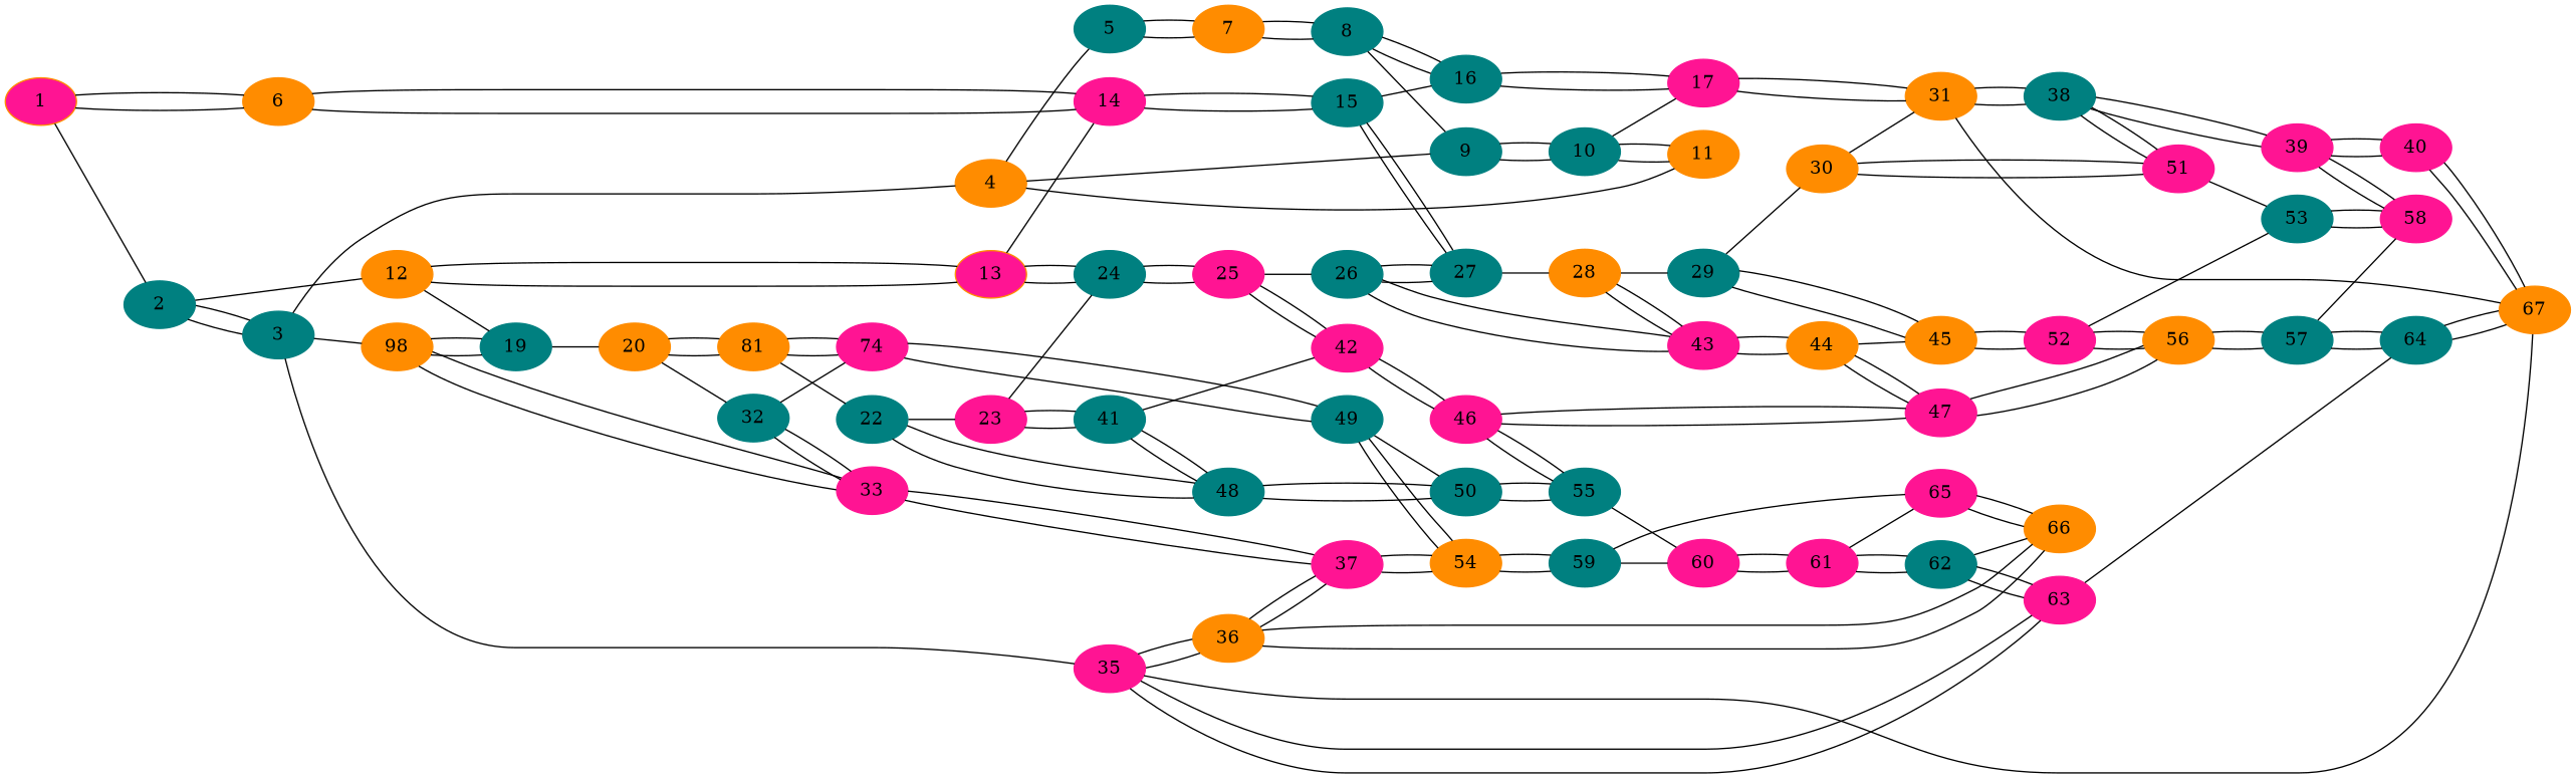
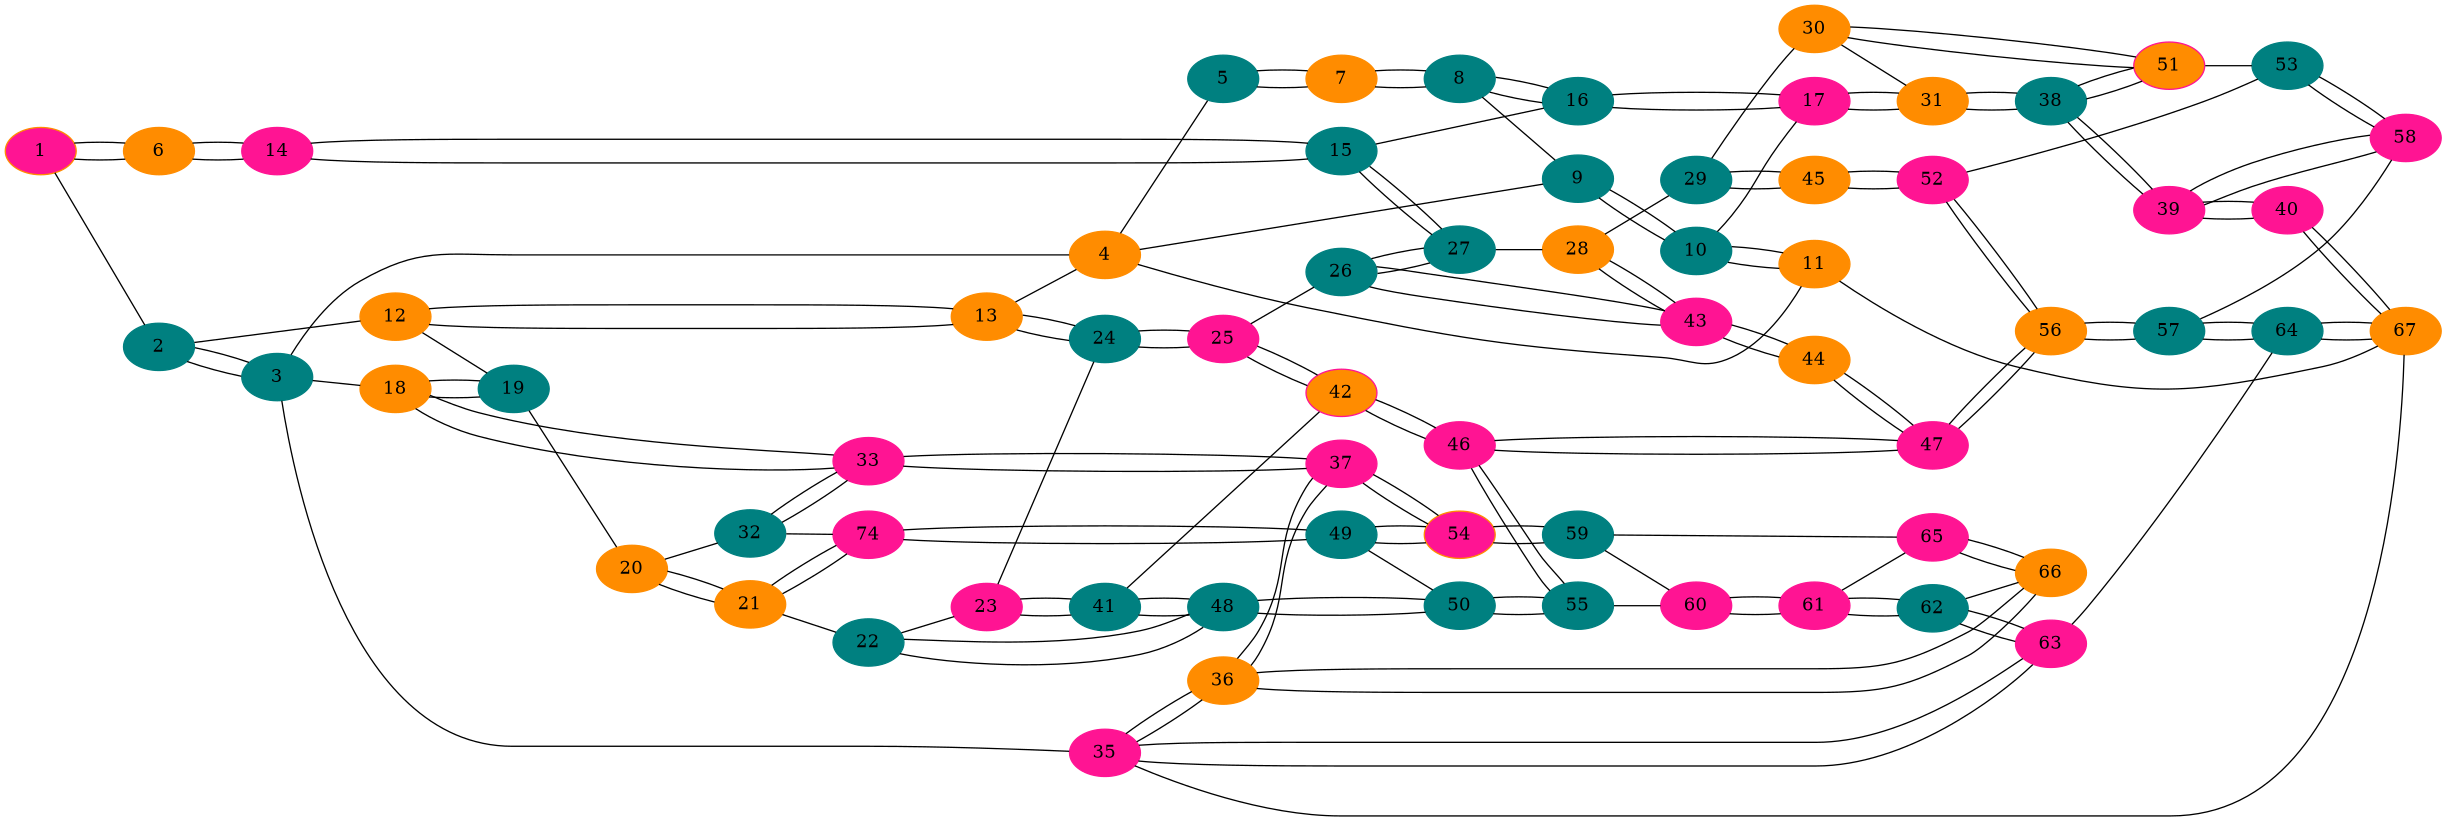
  graph {
    rankdir=LR
    node [color=teal style=filled]
    1 [color=darkorange fillcolor=deeppink]
    2
    6 [color=darkorange]
    3
    12 [color=darkorange]
    14 [color=deeppink]
    4 [color=darkorange]
-   18 [color=darkorange label=98]
+   18 [color=darkorange]
    35 [color=deeppink]
-   13 [color=darkorange fillcolor=deeppink]
+   13 [color=darkorange]
    19
    5
    9
    11 [color=darkorange]
    33 [color=deeppink]
    67 [color=darkorange]
    36 [color=darkorange]
    63 [color=deeppink]
    7 [color=darkorange]
    10
    8
    15
    16
    17 [color=deeppink]
    31 [color=darkorange]
    40 [color=deeppink]
    24
    20 [color=darkorange]
    25 [color=deeppink]
    27
    28 [color=darkorange]
    38
    37 [color=deeppink]
-   21 [color=darkorange label=81]
+   21 [color=darkorange]
    32
    22
    n37 [color=deeppink label=74]
    23 [color=deeppink]
    48
    49
    41
    50
-   42 [color=deeppink]
+   42 [color=deeppink fillcolor=darkorange]
    26
    43 [color=deeppink]
    46 [color=deeppink]
    44 [color=darkorange]
    29
    30 [color=darkorange]
    45 [color=darkorange]
-   51 [color=deeppink]
+   51 [color=deeppink fillcolor=darkorange]
    52 [color=deeppink]
    53
    39 [color=deeppink]
-   54 [color=darkorange]
+   54 [color=darkorange fillcolor=deeppink]
    66 [color=darkorange]
    64
    59
    58 [color=deeppink]
    47 [color=deeppink]
    55
    56 [color=darkorange]
    60 [color=deeppink]
    57
    65 [color=deeppink]
    61 [color=deeppink]
    62
    1 -- 2
    1 -- 6
    1 -- 6
    2 -- 3
    2 -- 3
    2 -- 12
    6 -- 14
    6 -- 14
    3 -- 4
    3 -- 18
    3 -- 35
    12 -- 13
    12 -- 13
    12 -- 19
    14 -- 15
    14 -- 15
    4 -- 5
    4 -- 9
    4 -- 11
    18 -- 19
    18 -- 19
    18 -- 33
    18 -- 33
    35 -- 67
    35 -- 36
    35 -- 36
    35 -- 63
    35 -- 63
-   13 -- 14
+   13 -- 4
    13 -- 24
    13 -- 24
    19 -- 20
    5 -- 7
    5 -- 7
    9 -- 10
    9 -- 10
-   31 -- 67
+   11 -- 67
    33 -- 37
    33 -- 37
    36 -- 37
    36 -- 37
    36 -- 66
    36 -- 66
    63 -- 64
    7 -- 8
    7 -- 8
    10 -- 11
    10 -- 11
    10 -- 17
    8 -- 9
    8 -- 16
    8 -- 16
    15 -- 16
    15 -- 27
    15 -- 27
    16 -- 17
    16 -- 17
    17 -- 31
    17 -- 31
    31 -- 38
    31 -- 38
    40 -- 67
    40 -- 67
    24 -- 25
    24 -- 25
    20 -- 21
    20 -- 21
    20 -- 32
    25 -- 42
    25 -- 42
    25 -- 26
    27 -- 28
    28 -- 43
    28 -- 43
    28 -- 29
    38 -- 51
    38 -- 51
    38 -- 39
    38 -- 39
    37 -- 54
    37 -- 54
    21 -- 22
    21 -- n37
    21 -- n37
    32 -- 33
    32 -- 33
    32 -- n37
    22 -- 23
    22 -- 48
    22 -- 48
    n37 -- 49
    n37 -- 49
    23 -- 24
    23 -- 41
    23 -- 41
    48 -- 50
    48 -- 50
    49 -- 50
    49 -- 54
    49 -- 54
    41 -- 48
    41 -- 48
    41 -- 42
    50 -- 55
    50 -- 55
    42 -- 46
    42 -- 46
    26 -- 27
    26 -- 27
    26 -- 43
    26 -- 43
    43 -- 44
    43 -- 44
    46 -- 47
    46 -- 47
    46 -- 55
    46 -- 55
-   44 -- 45
    44 -- 47
    44 -- 47
    29 -- 30
    29 -- 45
    29 -- 45
    30 -- 31
    30 -- 51
    30 -- 51
    45 -- 52
    45 -- 52
    51 -- 53
    52 -- 53
    52 -- 56
    52 -- 56
    53 -- 58
    53 -- 58
    39 -- 40
    39 -- 40
    39 -- 58
    39 -- 58
    54 -- 59
    54 -- 59
    64 -- 67
    64 -- 67
    59 -- 60
    59 -- 65
    47 -- 56
    47 -- 56
    55 -- 60
    56 -- 57
    56 -- 57
    60 -- 61
    60 -- 61
    57 -- 64
    57 -- 64
    57 -- 58
    65 -- 66
    65 -- 66
    61 -- 65
    61 -- 62
    61 -- 62
    62 -- 63
    62 -- 63
    62 -- 66
  }
